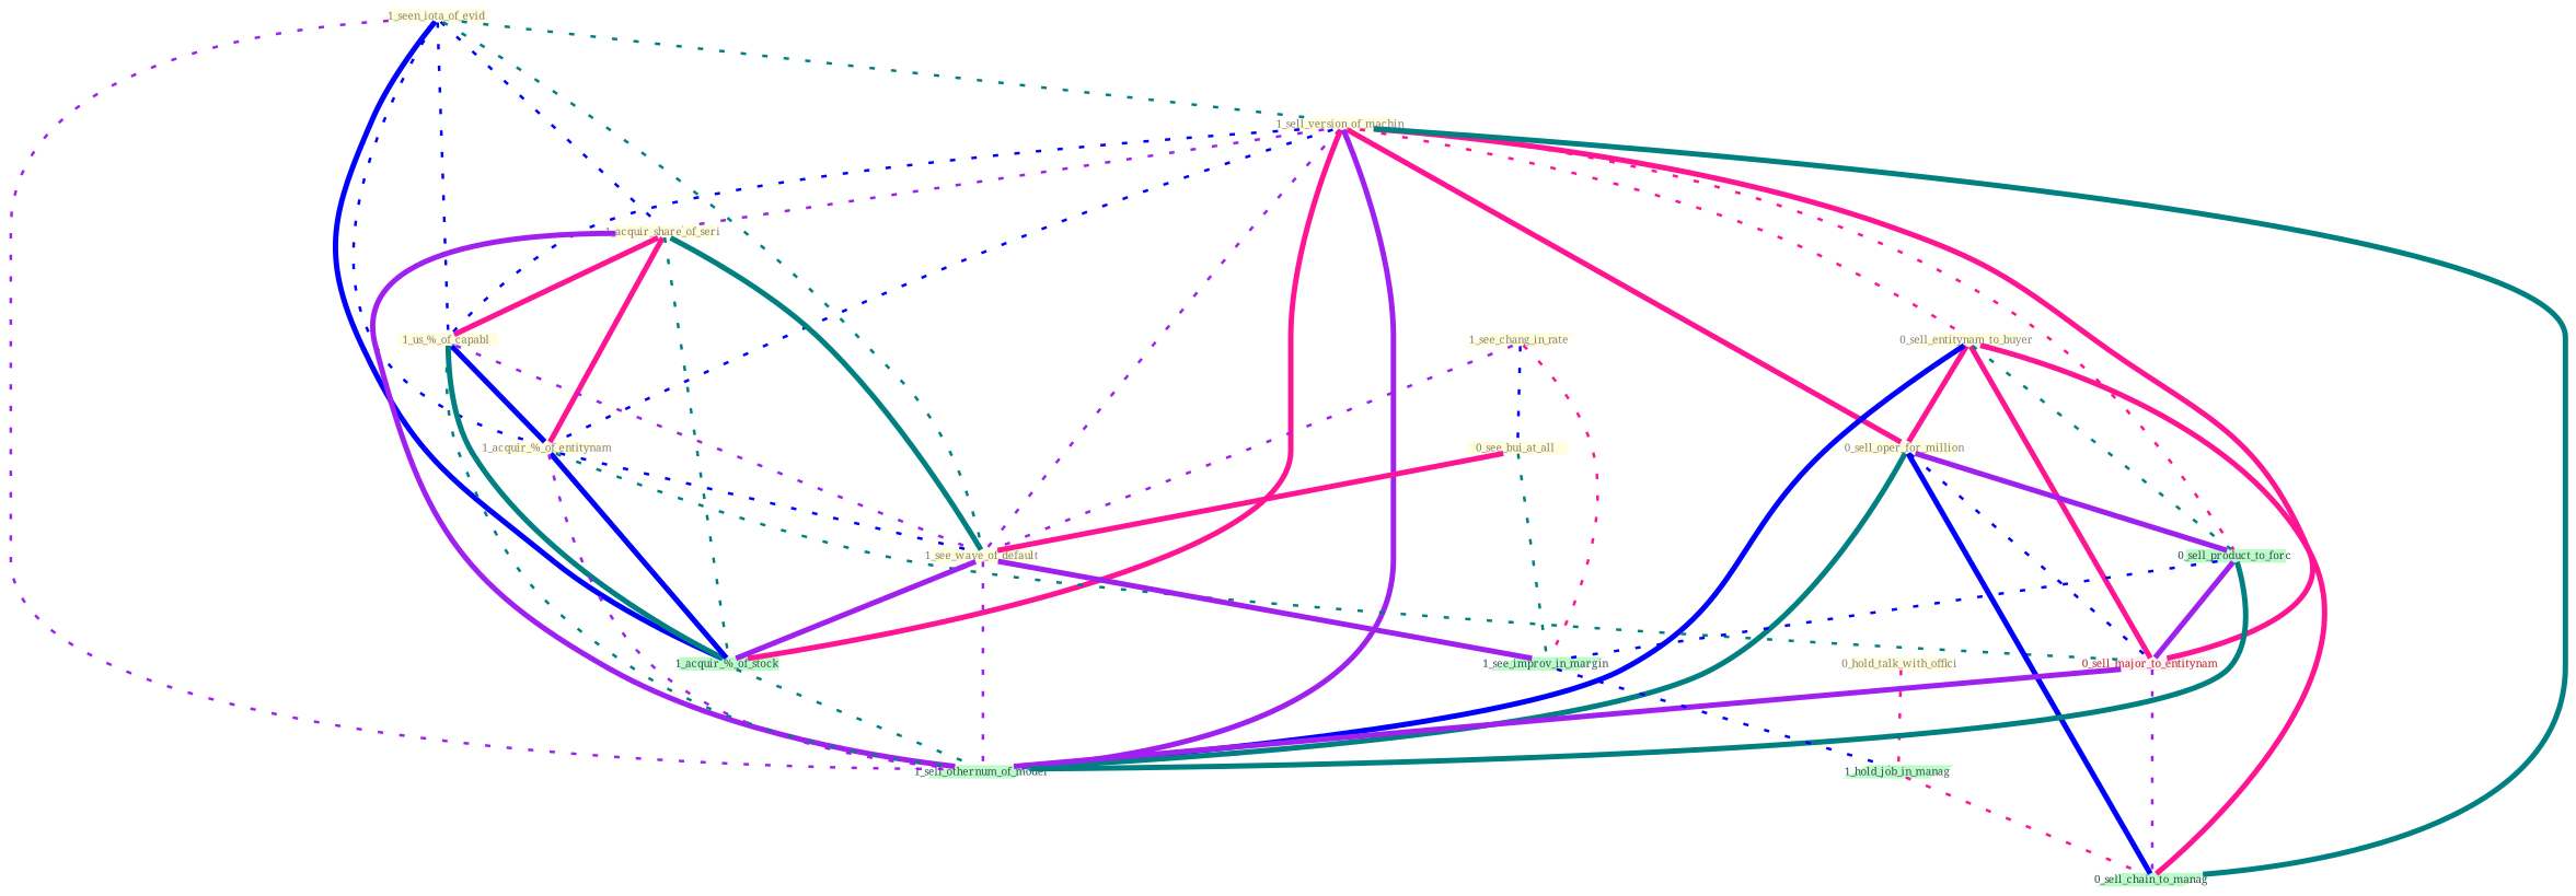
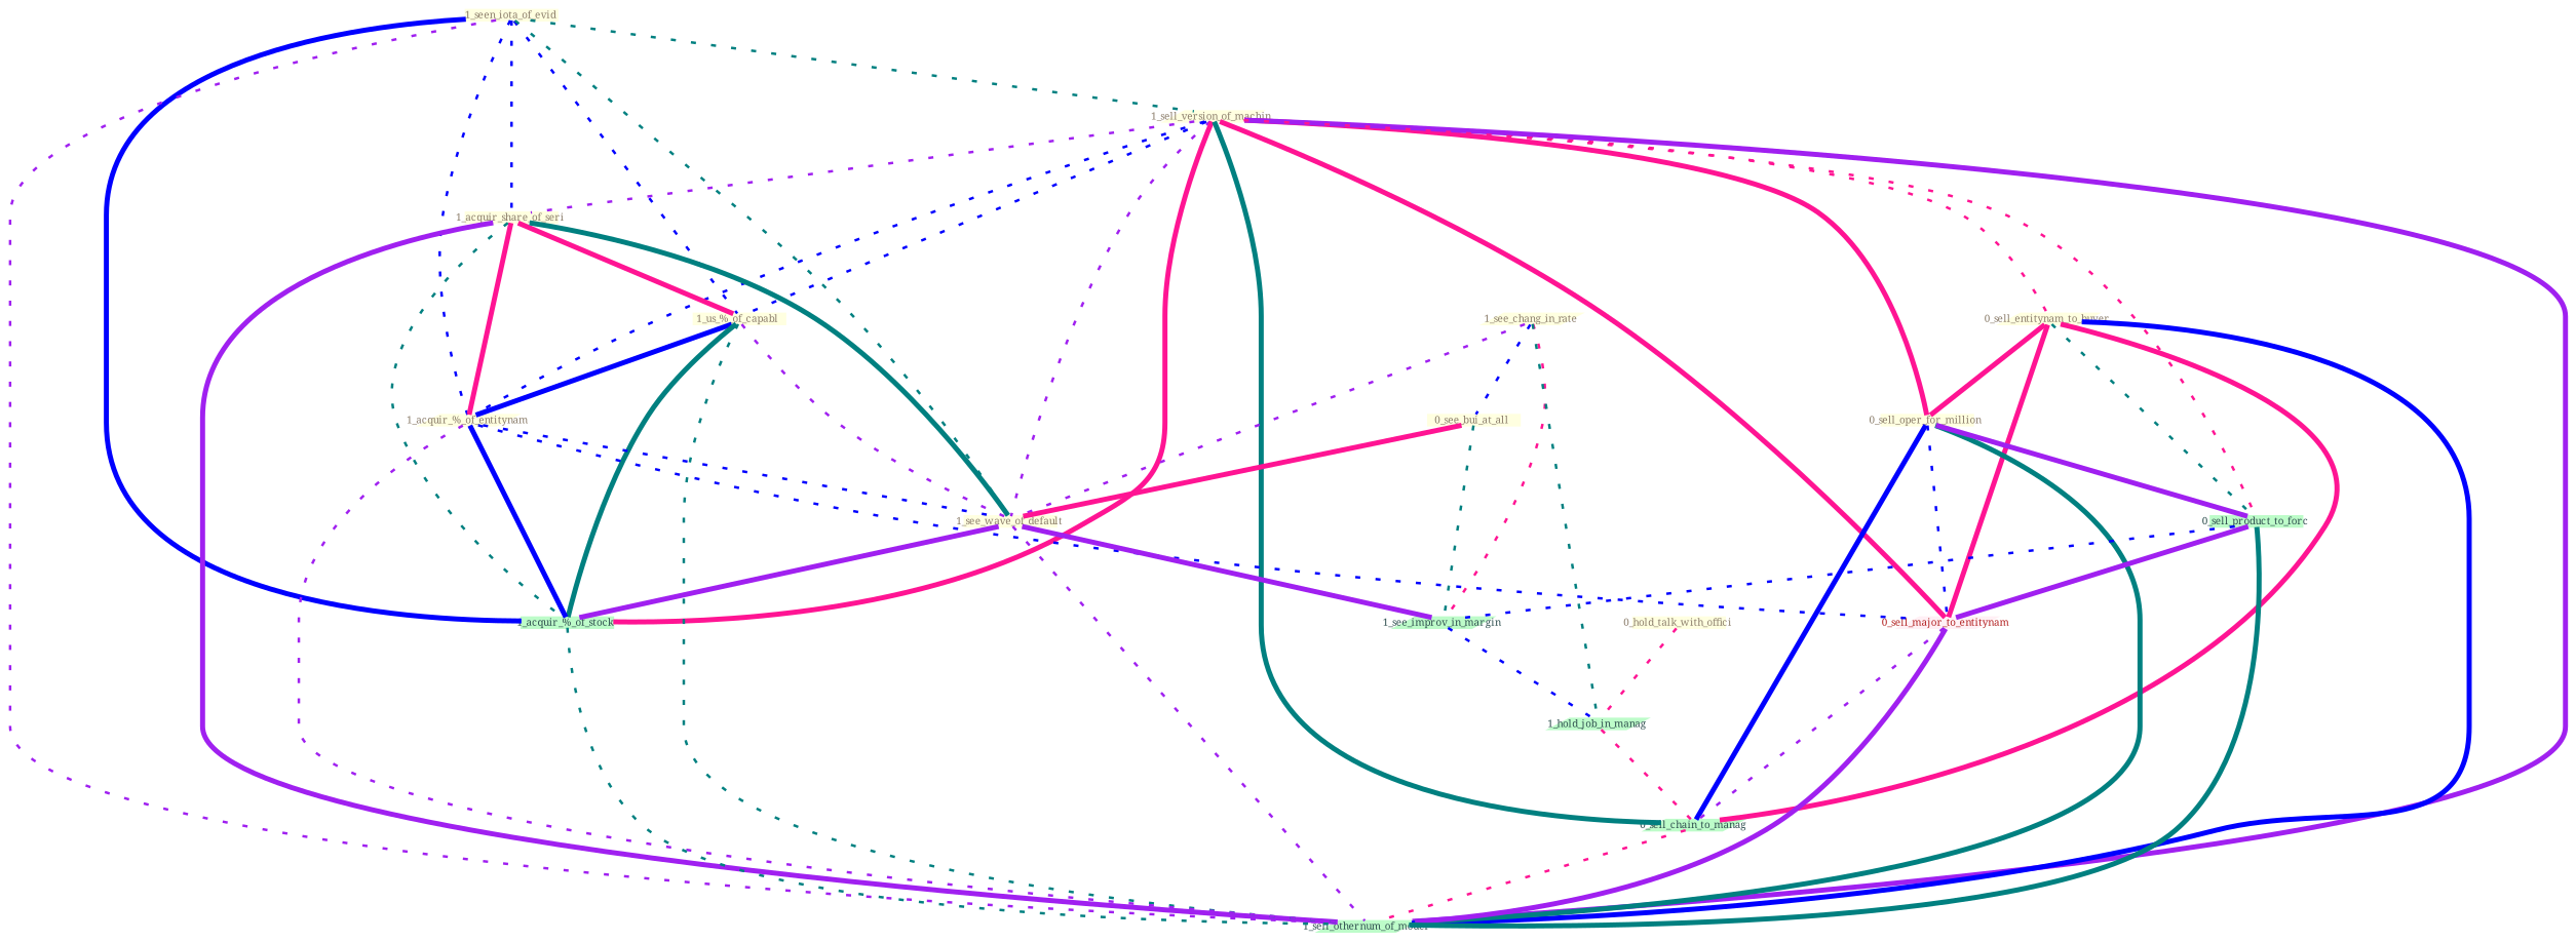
  graph {
    fontname="Noto Serif"
    node [color="#ffffe0" fixedsize=true fontcolor="#8b7d6b" fontname="Noto Serif" fontsize=4 shape=box style=filled]
    edge [color=blue fontname="Noto Serif" style=dotted w=1]
    "1_seen_iota_of_evid " [height=.06 width=.5]
    "1_sell_version_of_machin " [height=.06 shape=parallelogram width=.5]
    "1_see_chang_in_rate " [height=.06 shape=parallelogram width=.5]
    "1_acquir_share_of_seri " [height=.06 width=.5]
    "0_hold_talk_with_offici " [height=.06 width=.5]
    "0_see_bui_at_all " [height=.06 width=.5]
    "0_sell_entitynam_to_buyer " [height=.06 shape=parallelogram width=.5]
    "1_us_%_of_capabl " [height=.06 width=.5]
    "1_acquir_%_of_entitynam " [height=.06 shape=parallelogram width=.5]
    "0_sell_oper_for_million " [height=.06 width=.5]
    "1_see_wave_of_default " [height=.06 width=.5]
    "0_sell_major_to_entitynam " [color="#fff0f5" fontcolor="#b22222" height=.06 shape=parallelogram width=.5]
    "1_acquir_%_of_stock " [color="#BDFCC9" fontcolor="#2f4f4f" height=.06 width=.5]
    "1_sell_othernum_of_model " [color="#BDFCC9" fontcolor="#2f4f4f" height=.06 shape=parallelogram width=.5]
    "0_sell_product_to_forc " [color="#BDFCC9" fontcolor="#2f4f4f" height=.06 width=.5]
    "0_sell_chain_to_manag " [color="#BDFCC9" fontcolor="#2f4f4f" height=.06 shape=parallelogram width=.5]
    "1_see_improv_in_margin " [color="#BDFCC9" fontcolor="#2f4f4f" height=.06 shape=parallelogram width=.5]
    "1_hold_job_in_manag " [color="#BDFCC9" fontcolor="#2f4f4f" height=.06 shape=parallelogram width=.5]
    subgraph sub_1 {
      "1_seen_iota_of_evid "
      "1_sell_version_of_machin "
      "1_see_chang_in_rate "
      "1_acquir_share_of_seri "
      "0_hold_talk_with_offici "
      "0_see_bui_at_all "
      "0_sell_entitynam_to_buyer "
      "1_us_%_of_capabl "
      "1_acquir_%_of_entitynam "
      "0_sell_oper_for_million "
      "1_see_wave_of_default "
    }
    subgraph sub_2 {
      "0_sell_major_to_entitynam "
    }
    "1_seen_iota_of_evid " -- "1_sell_version_of_machin " [color=teal]
    "1_seen_iota_of_evid " -- "1_acquir_share_of_seri "
    "1_seen_iota_of_evid " -- "1_us_%_of_capabl "
    "1_seen_iota_of_evid " -- "1_acquir_%_of_entitynam "
    "1_seen_iota_of_evid " -- "1_see_wave_of_default " [color=teal]
    "1_seen_iota_of_evid " -- "1_acquir_%_of_stock " [style=bold]
    "1_seen_iota_of_evid " -- "1_sell_othernum_of_model " [color=purple]
    "1_sell_version_of_machin " -- "1_acquir_share_of_seri " [color=purple]
    "1_sell_version_of_machin " -- "0_sell_entitynam_to_buyer " [color=deeppink]
    "1_sell_version_of_machin " -- "1_us_%_of_capabl "
    "1_sell_version_of_machin " -- "1_acquir_%_of_entitynam "
    "1_sell_version_of_machin " -- "0_sell_oper_for_million " [color=deeppink style=bold]
    "1_sell_version_of_machin " -- "1_see_wave_of_default " [color=purple]
    "1_sell_version_of_machin " -- "0_sell_major_to_entitynam " [color=deeppink style=bold]
    "1_sell_version_of_machin " -- "1_acquir_%_of_stock " [color=deeppink style=bold]
    "1_sell_version_of_machin " -- "1_sell_othernum_of_model " [color=purple style=bold w=2]
    "1_sell_version_of_machin " -- "0_sell_product_to_forc " [color=deeppink]
    "1_sell_version_of_machin " -- "0_sell_chain_to_manag " [color=teal style=bold]
    "1_see_chang_in_rate " -- "0_see_bui_at_all "
    "1_see_chang_in_rate " -- "1_see_wave_of_default " [color=purple]
    "1_see_chang_in_rate " -- "1_see_improv_in_margin " [color=deeppink w=2]
+   "1_see_chang_in_rate " -- "1_hold_job_in_manag " [color=teal]
    "1_acquir_share_of_seri " -- "1_us_%_of_capabl " [color=deeppink style=bold]
    "1_acquir_share_of_seri " -- "1_acquir_%_of_entitynam " [color=deeppink style=bold w=2]
    "1_acquir_share_of_seri " -- "1_see_wave_of_default " [color=teal style=bold]
    "1_acquir_share_of_seri " -- "1_acquir_%_of_stock " [color=teal w=2]
    "1_acquir_share_of_seri " -- "1_sell_othernum_of_model " [color=purple style=bold]
    "0_hold_talk_with_offici " -- "1_hold_job_in_manag " [color=deeppink]
    "0_see_bui_at_all " -- "1_see_wave_of_default " [color=deeppink style=bold]
    "0_see_bui_at_all " -- "1_see_improv_in_margin " [color=teal]
    "0_sell_entitynam_to_buyer " -- "0_sell_oper_for_million " [color=deeppink style=bold]
    "0_sell_entitynam_to_buyer " -- "0_sell_major_to_entitynam " [color=deeppink style=bold w=2]
    "0_sell_entitynam_to_buyer " -- "1_sell_othernum_of_model " [style=bold]
    "0_sell_entitynam_to_buyer " -- "0_sell_product_to_forc " [color=teal w=2]
    "0_sell_entitynam_to_buyer " -- "0_sell_chain_to_manag " [color=deeppink style=bold w=2]
    "1_us_%_of_capabl " -- "1_acquir_%_of_entitynam " [style=bold w=2]
    "1_us_%_of_capabl " -- "1_see_wave_of_default " [color=purple]
    "1_us_%_of_capabl " -- "1_acquir_%_of_stock " [color=teal style=bold w=2]
    "1_us_%_of_capabl " -- "1_sell_othernum_of_model " [color=teal]
    "1_acquir_%_of_entitynam " -- "1_see_wave_of_default "
-   "1_acquir_%_of_entitynam " -- "0_sell_major_to_entitynam " [color=teal]
+   "1_acquir_%_of_entitynam " -- "0_sell_major_to_entitynam "
    "1_acquir_%_of_entitynam " -- "1_acquir_%_of_stock " [style=bold w=3]
    "1_acquir_%_of_entitynam " -- "1_sell_othernum_of_model " [color=purple]
    "0_sell_oper_for_million " -- "0_sell_major_to_entitynam "
    "0_sell_oper_for_million " -- "1_sell_othernum_of_model " [color=teal style=bold]
    "0_sell_oper_for_million " -- "0_sell_product_to_forc " [color=purple style=bold]
    "0_sell_oper_for_million " -- "0_sell_chain_to_manag " [style=bold]
    "1_see_wave_of_default " -- "1_acquir_%_of_stock " [color=purple style=bold]
    "1_see_wave_of_default " -- "1_sell_othernum_of_model " [color=purple]
    "1_see_wave_of_default " -- "1_see_improv_in_margin " [color=purple style=bold]
    "0_sell_major_to_entitynam " -- "1_sell_othernum_of_model " [color=purple style=bold]
    "0_sell_major_to_entitynam " -- "0_sell_chain_to_manag " [color=purple w=2]
    "1_acquir_%_of_stock " -- "1_sell_othernum_of_model " [color=teal]
    "0_sell_product_to_forc " -- "0_sell_major_to_entitynam " [color=purple style=bold w=2]
    "0_sell_product_to_forc " -- "1_sell_othernum_of_model " [color=teal style=bold]
    "0_sell_product_to_forc " -- "1_see_improv_in_margin " [w=2]
+   "0_sell_chain_to_manag " -- "1_sell_othernum_of_model " [color=deeppink]
    "1_see_improv_in_margin " -- "1_hold_job_in_manag "
    "1_hold_job_in_manag " -- "0_sell_chain_to_manag " [color=deeppink]
  }
